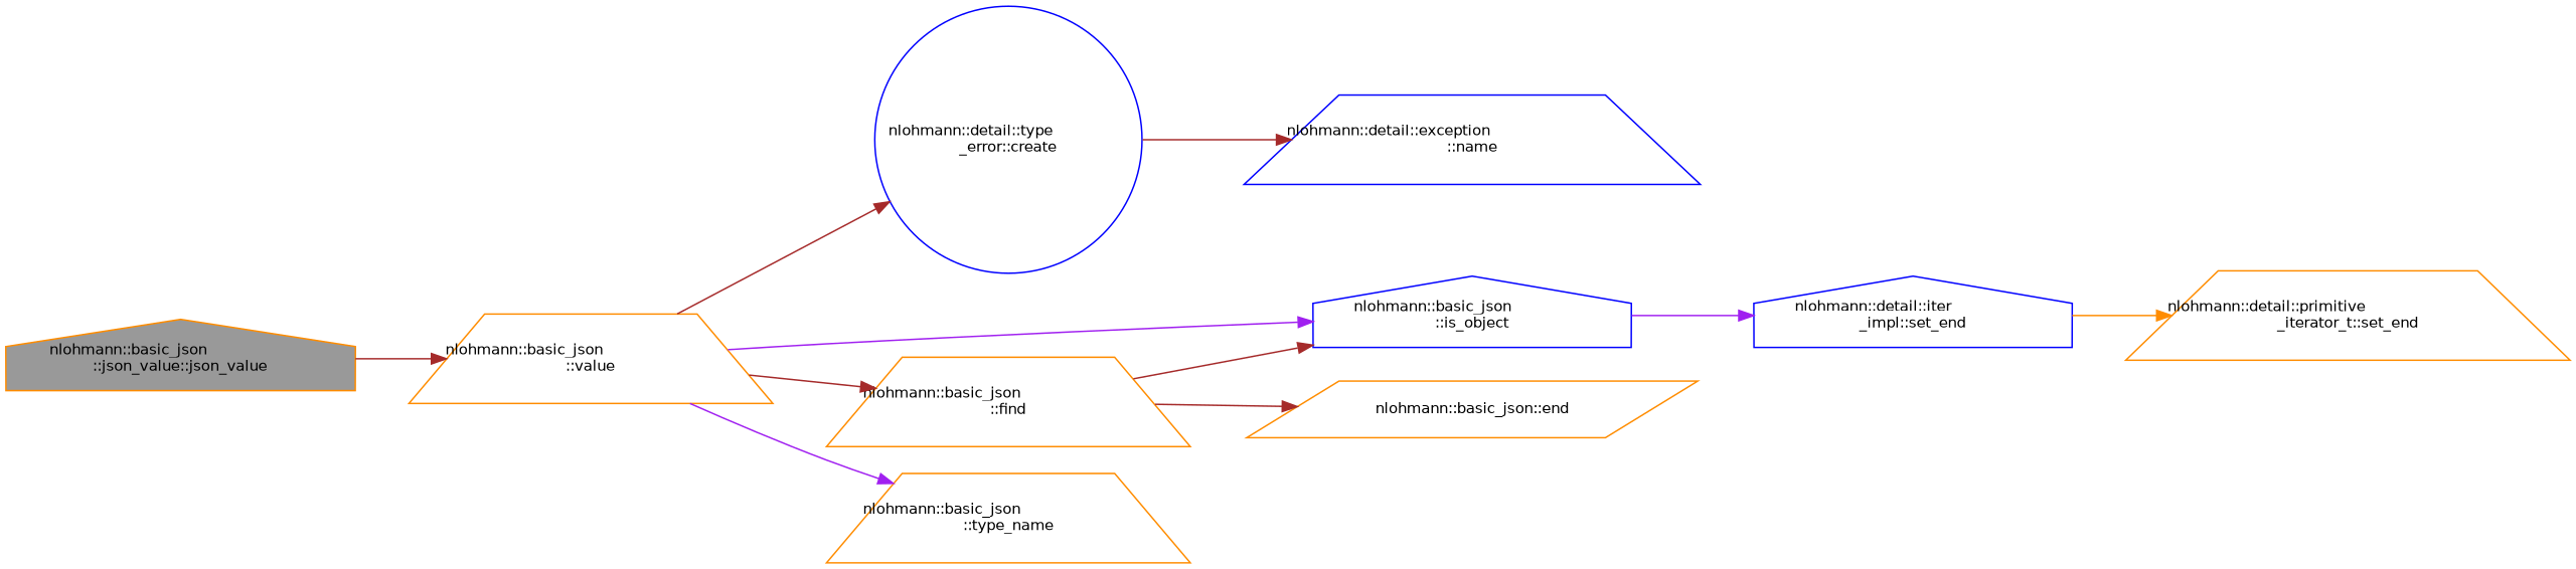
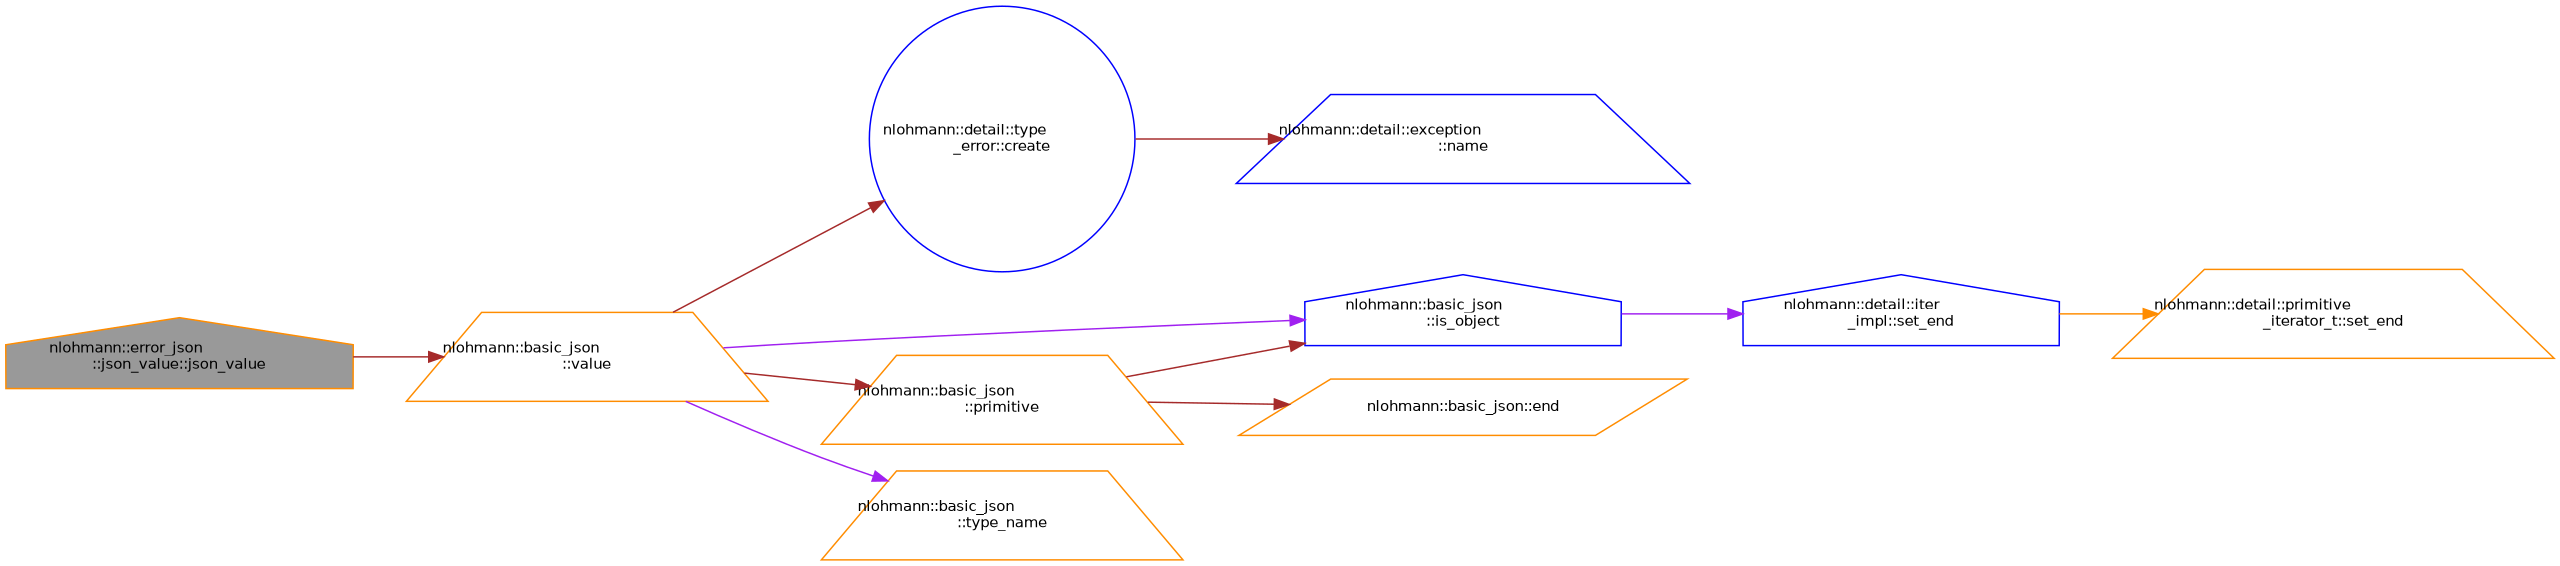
  digraph {
    rankdir=LR
    node [color=darkorange fillcolor=white fontname=Helvetica fontsize=10 shape=trapezium style=filled]
    edge [color=brown fontname=Helvetica fontsize=10 labelfontname=Helvetica labelfontsize=10 style=solid]
-   n1 [fillcolor=grey60 fontcolor=black height=0.2 label="nlohmann::basic_json\l::json_value::json_value" shape=house width=0.4]
+   n1 [fillcolor=grey60 fontcolor=black height=0.2 label="nlohmann::error_json\l::json_value::json_value" shape=house width=0.4]
    n2 [height=0.2 label="nlohmann::basic_json\l::value" width=0.4]
    n3 [color=blue height=0.2 label="nlohmann::detail::type\l_error::create" shape=circle width=0.4]
-   n4 [height=0.2 label="nlohmann::basic_json\l::find" width=0.4]
+   n4 [height=0.2 label="nlohmann::basic_json\l::primitive" width=0.4]
    n5 [color=blue height=0.2 label="nlohmann::basic_json\l::is_object" shape=house width=0.4]
    n6 [height=0.2 label="nlohmann::basic_json\l::type_name" width=0.4]
    n7 [color=blue height=0.2 label="nlohmann::detail::exception\l::name" width=0.4]
    n8 [height=0.2 label="nlohmann::basic_json::end" shape=parallelogram width=0.4]
    n9 [color=blue height=0.2 label="nlohmann::detail::iter\l_impl::set_end" shape=house width=0.4]
    n10 [height=0.2 label="nlohmann::detail::primitive\l_iterator_t::set_end" width=0.4]
    n1 -> n2
    n2 -> n3
    n2 -> n4
    n2 -> n5 [color=purple]
    n2 -> n6 [color=purple]
    n3 -> n7
    n4 -> n5
    n4 -> n8
    n5 -> n9 [color=purple]
    n9 -> n10 [color=darkorange]
  }
